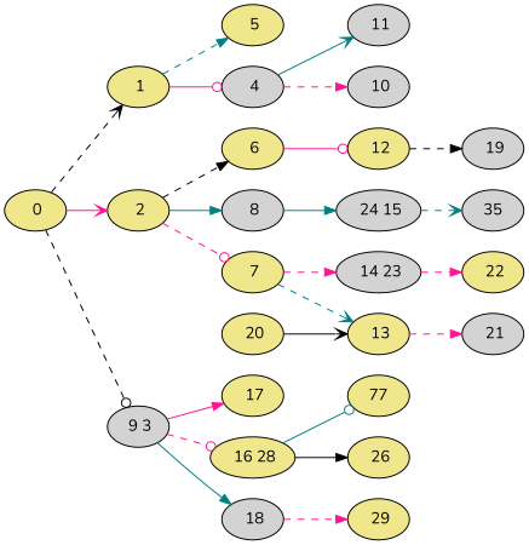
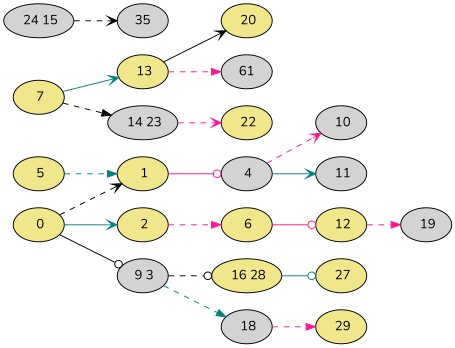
  digraph {
    fontname=Nunito
    rankdir=LR
    node [fillcolor=khaki fontname=Nunito style=filled]
    edge [arrowhead=normal color=deeppink fontname=Nunito style=solid]
    " 0"
    " 1"
    " 2"
    " 9 3" [fillcolor=lightgrey]
    " 4" [fillcolor=lightgrey]
    " 5"
    " 6"
    " 7"
-   " 8" [fillcolor=lightgrey]
    " 16 28"
-   " 17"
    " 18" [fillcolor=lightgrey]
    " 10" [fillcolor=lightgrey]
    " 11" [fillcolor=lightgrey]
    " 12"
    " 13"
    " 14 23" [fillcolor=lightgrey]
    " 24 15" [fillcolor=lightgrey]
-   " 26"
-   " 27" [label=77]
+   " 27"
    " 29"
    " 19" [fillcolor=lightgrey]
    " 20"
-   " 21" [fillcolor=lightgrey]
+   " 21" [fillcolor=lightgrey label=61]
    " 22"
    n26 [fillcolor=lightgrey label=35]
    " 0" -> " 1" [arrowhead=vee color=black style=dashed]
-   " 0" -> " 2" [arrowhead=vee]
-   " 0" -> " 9 3" [arrowhead=odot color=black style=dashed]
+   " 0" -> " 2" [arrowhead=vee color=teal]
+   " 0" -> " 9 3" [arrowhead=odot color=black]
    " 1" -> " 4" [arrowhead=odot]
-   " 1" -> " 5" [color=teal style=dashed]
-   " 2" -> " 6" [color=black style=dashed]
-   " 2" -> " 7" [arrowhead=odot style=dashed]
-   " 2" -> " 8" [color=teal]
-   " 9 3" -> " 16 28" [arrowhead=odot style=dashed]
-   " 9 3" -> " 17"
-   " 9 3" -> " 18" [color=teal]
-   " 4" -> " 10" [style=dashed]
+   " 5" -> " 1" [color=teal style=dashed]
+   " 2" -> " 6" [style=dashed]
+   " 9 3" -> " 16 28" [arrowhead=odot color=black style=dashed]
+   " 9 3" -> " 18" [color=teal style=dashed]
+   " 4" -> " 10" [arrowhead=vee style=dashed]
    " 4" -> " 11" [arrowhead=vee color=teal]
    " 6" -> " 12" [arrowhead=odot]
-   " 7" -> " 13" [arrowhead=vee color=teal style=dashed]
-   " 7" -> " 14 23" [style=dashed]
-   " 8" -> " 24 15" [color=teal]
-   " 16 28" -> " 26" [color=black]
+   " 7" -> " 13" [arrowhead=vee color=teal]
+   " 7" -> " 14 23" [color=black style=dashed]
    " 16 28" -> " 27" [arrowhead=odot color=teal]
    " 18" -> " 29" [style=dashed]
-   " 12" -> " 19" [color=black style=dashed]
-   " 20" -> " 13" [arrowhead=vee color=black]
+   " 12" -> " 19" [style=dashed]
+   " 13" -> " 20" [arrowhead=vee color=black]
    " 13" -> " 21" [style=dashed]
-   " 14 23" -> " 22" [style=dashed]
-   " 24 15" -> n26 [arrowhead=vee color=teal style=dashed]
+   " 14 23" -> " 22" [arrowhead=vee style=dashed]
+   " 24 15" -> n26 [arrowhead=vee color=black style=dashed]
  }
